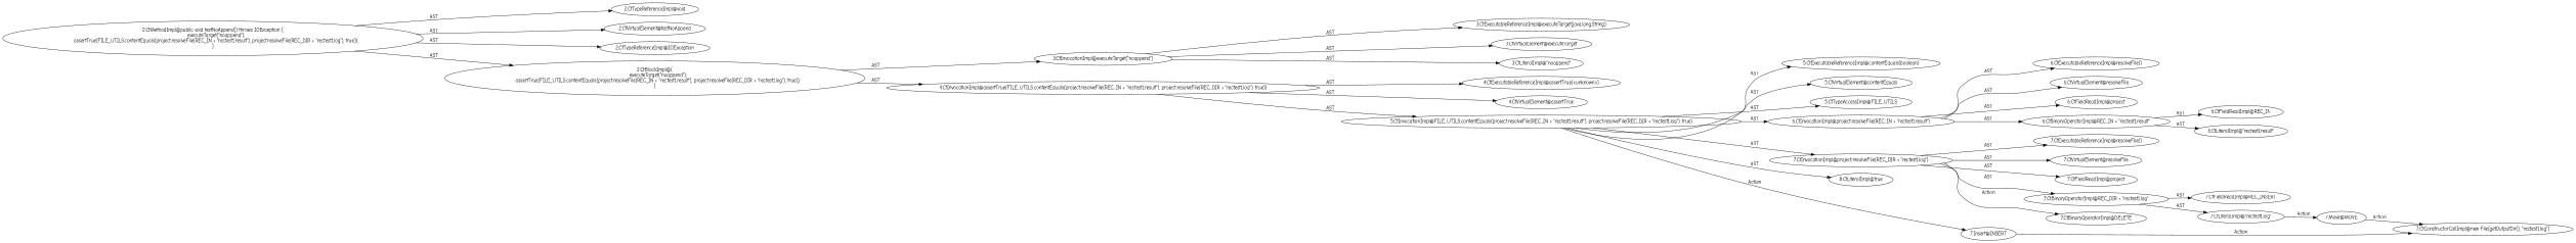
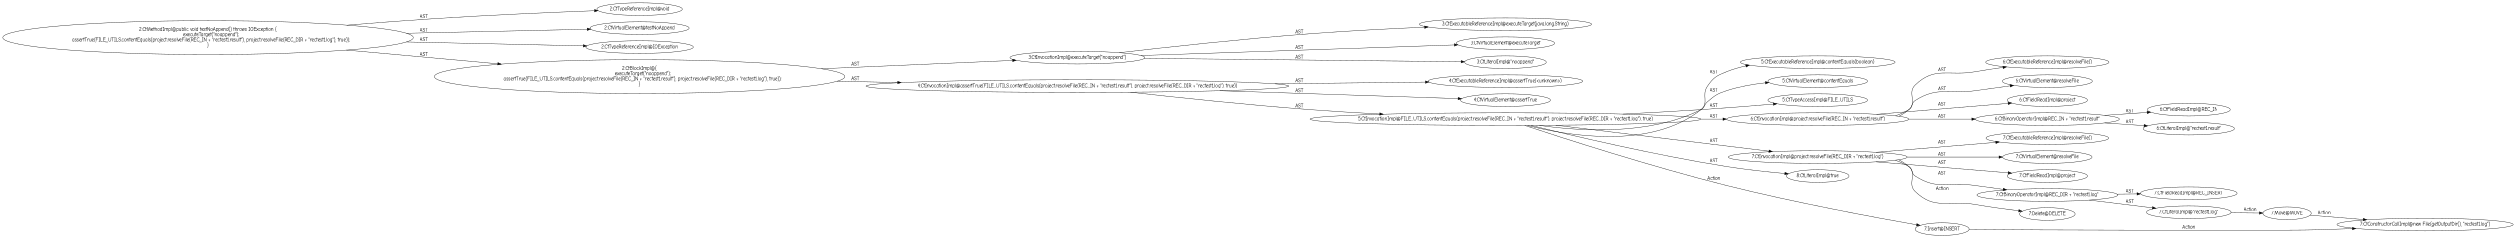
  digraph {
    fontname="Comic Neue"
    rankdir=LR
    node [fontname="Comic Neue" shape=ellipse]
    edge [fontname="Comic Neue"]
    n1 [label="2:CtTypeReferenceImpl@void"]
    n2 [label="2:CtVirtualElement@testNoAppend"]
    n3 [label="2:CtTypeReferenceImpl@IOException"]
    n4 [label="3:CtExecutableReferenceImpl@executeTarget(java.lang.String)"]
    n5 [label="3:CtVirtualElement@executeTarget"]
    n6 [label="3:CtLiteralImpl@\"noappend\""]
    n7 [label="3:CtInvocationImpl@executeTarget(\"noappend\")"]
    n8 [label="4:CtExecutableReferenceImpl@assertTrue(<unknown>)"]
    n9 [label="4:CtVirtualElement@assertTrue"]
    n10 [label="5:CtExecutableReferenceImpl@contentEquals(boolean)"]
    n11 [label="5:CtVirtualElement@contentEquals"]
    n12 [label="5:CtTypeAccessImpl@FILE_UTILS"]
    n13 [label="6:CtExecutableReferenceImpl@resolveFile()"]
    n14 [label="6:CtVirtualElement@resolveFile"]
    n15 [label="6:CtFieldReadImpl@project"]
    n16 [label="6:CtFieldReadImpl@REC_IN"]
    n17 [label="6:CtLiteralImpl@\"rectest1.result\""]
    n18 [label="6:CtBinaryOperatorImpl@REC_IN + \"rectest1.result\""]
    n19 [label="6:CtInvocationImpl@project.resolveFile(REC_IN + \"rectest1.result\")"]
    n20 [label="7:CtExecutableReferenceImpl@resolveFile()"]
    n21 [label="7:CtVirtualElement@resolveFile"]
    n22 [label="7:CtFieldReadImpl@project"]
    n23 [label="7:CtFieldReadImpl@REC_INSERT"]
    n24 [label="7:CtLiteralImpl@\"rectest1.log\""]
    n25 [label="7:Move@MOVE"]
    n26 [label="7:CtConstructorCallImpl@new File(getOutputDir(), \"rectest1.log\")"]
    n27 [label="7:CtBinaryOperatorImpl@REC_DIR + \"rectest1.log\""]
    n28 [label="7:CtInvocationImpl@project.resolveFile(REC_DIR + \"rectest1.log\")"]
-   n29 [label="7:CtBinaryOperatorImpl@DELETE"]
+   n29 [label="7:Delete@DELETE"]
    n30 [label="8:CtLiteralImpl@true"]
    n31 [label="5:CtInvocationImpl@FILE_UTILS.contentEquals(project.resolveFile(REC_IN + \"rectest1.result\"), project.resolveFile(REC_DIR + \"rectest1.log\"), true)"]
    n32 [label="7:Insert@INSERT"]
    n33 [label="4:CtInvocationImpl@assertTrue(FILE_UTILS.contentEquals(project.resolveFile(REC_IN + \"rectest1.result\"), project.resolveFile(REC_DIR + \"rectest1.log\"), true))"]
    n34 [label="2:CtBlockImpl@\{\n    executeTarget(\"noappend\");\n    assertTrue(FILE_UTILS.contentEquals(project.resolveFile(REC_IN + \"rectest1.result\"), project.resolveFile(REC_DIR + \"rectest1.log\"), true));\n\}"]
    n35 [label="2:CtMethodImpl@public void testNoAppend() throws IOException \{\n    executeTarget(\"noappend\");\n    assertTrue(FILE_UTILS.contentEquals(project.resolveFile(REC_IN + \"rectest1.result\"), project.resolveFile(REC_DIR + \"rectest1.log\"), true));\n\}"]
    n7 -> n4 [label=AST]
    n7 -> n5 [label=AST]
    n7 -> n6 [label=AST]
    n18 -> n16 [label=AST]
    n18 -> n17 [label=AST]
    n19 -> n13 [label=AST]
    n19 -> n14 [label=AST]
    n19 -> n15 [label=AST]
    n19 -> n18 [label=AST]
    n24 -> n25 [label=Action]
    n25 -> n26 [label=Action]
    n27 -> n23 [label=AST]
    n27 -> n24 [label=AST]
    n28 -> n20 [label=AST]
    n28 -> n21 [label=AST]
    n28 -> n22 [label=AST]
    n28 -> n27 [label=AST]
    n28 -> n29 [label=Action]
    n31 -> n10 [label=AST]
    n31 -> n11 [label=AST]
    n31 -> n12 [label=AST]
    n31 -> n19 [label=AST]
    n31 -> n28 [label=AST]
    n31 -> n30 [label=AST]
    n31 -> n32 [label=Action]
    n32 -> n26 [label=Action]
    n33 -> n8 [label=AST]
    n33 -> n9 [label=AST]
    n33 -> n31 [label=AST]
    n34 -> n7 [label=AST]
    n34 -> n33 [label=AST]
    n35 -> n1 [label=AST]
    n35 -> n2 [label=AST]
    n35 -> n3 [label=AST]
    n35 -> n34 [label=AST]
  }
